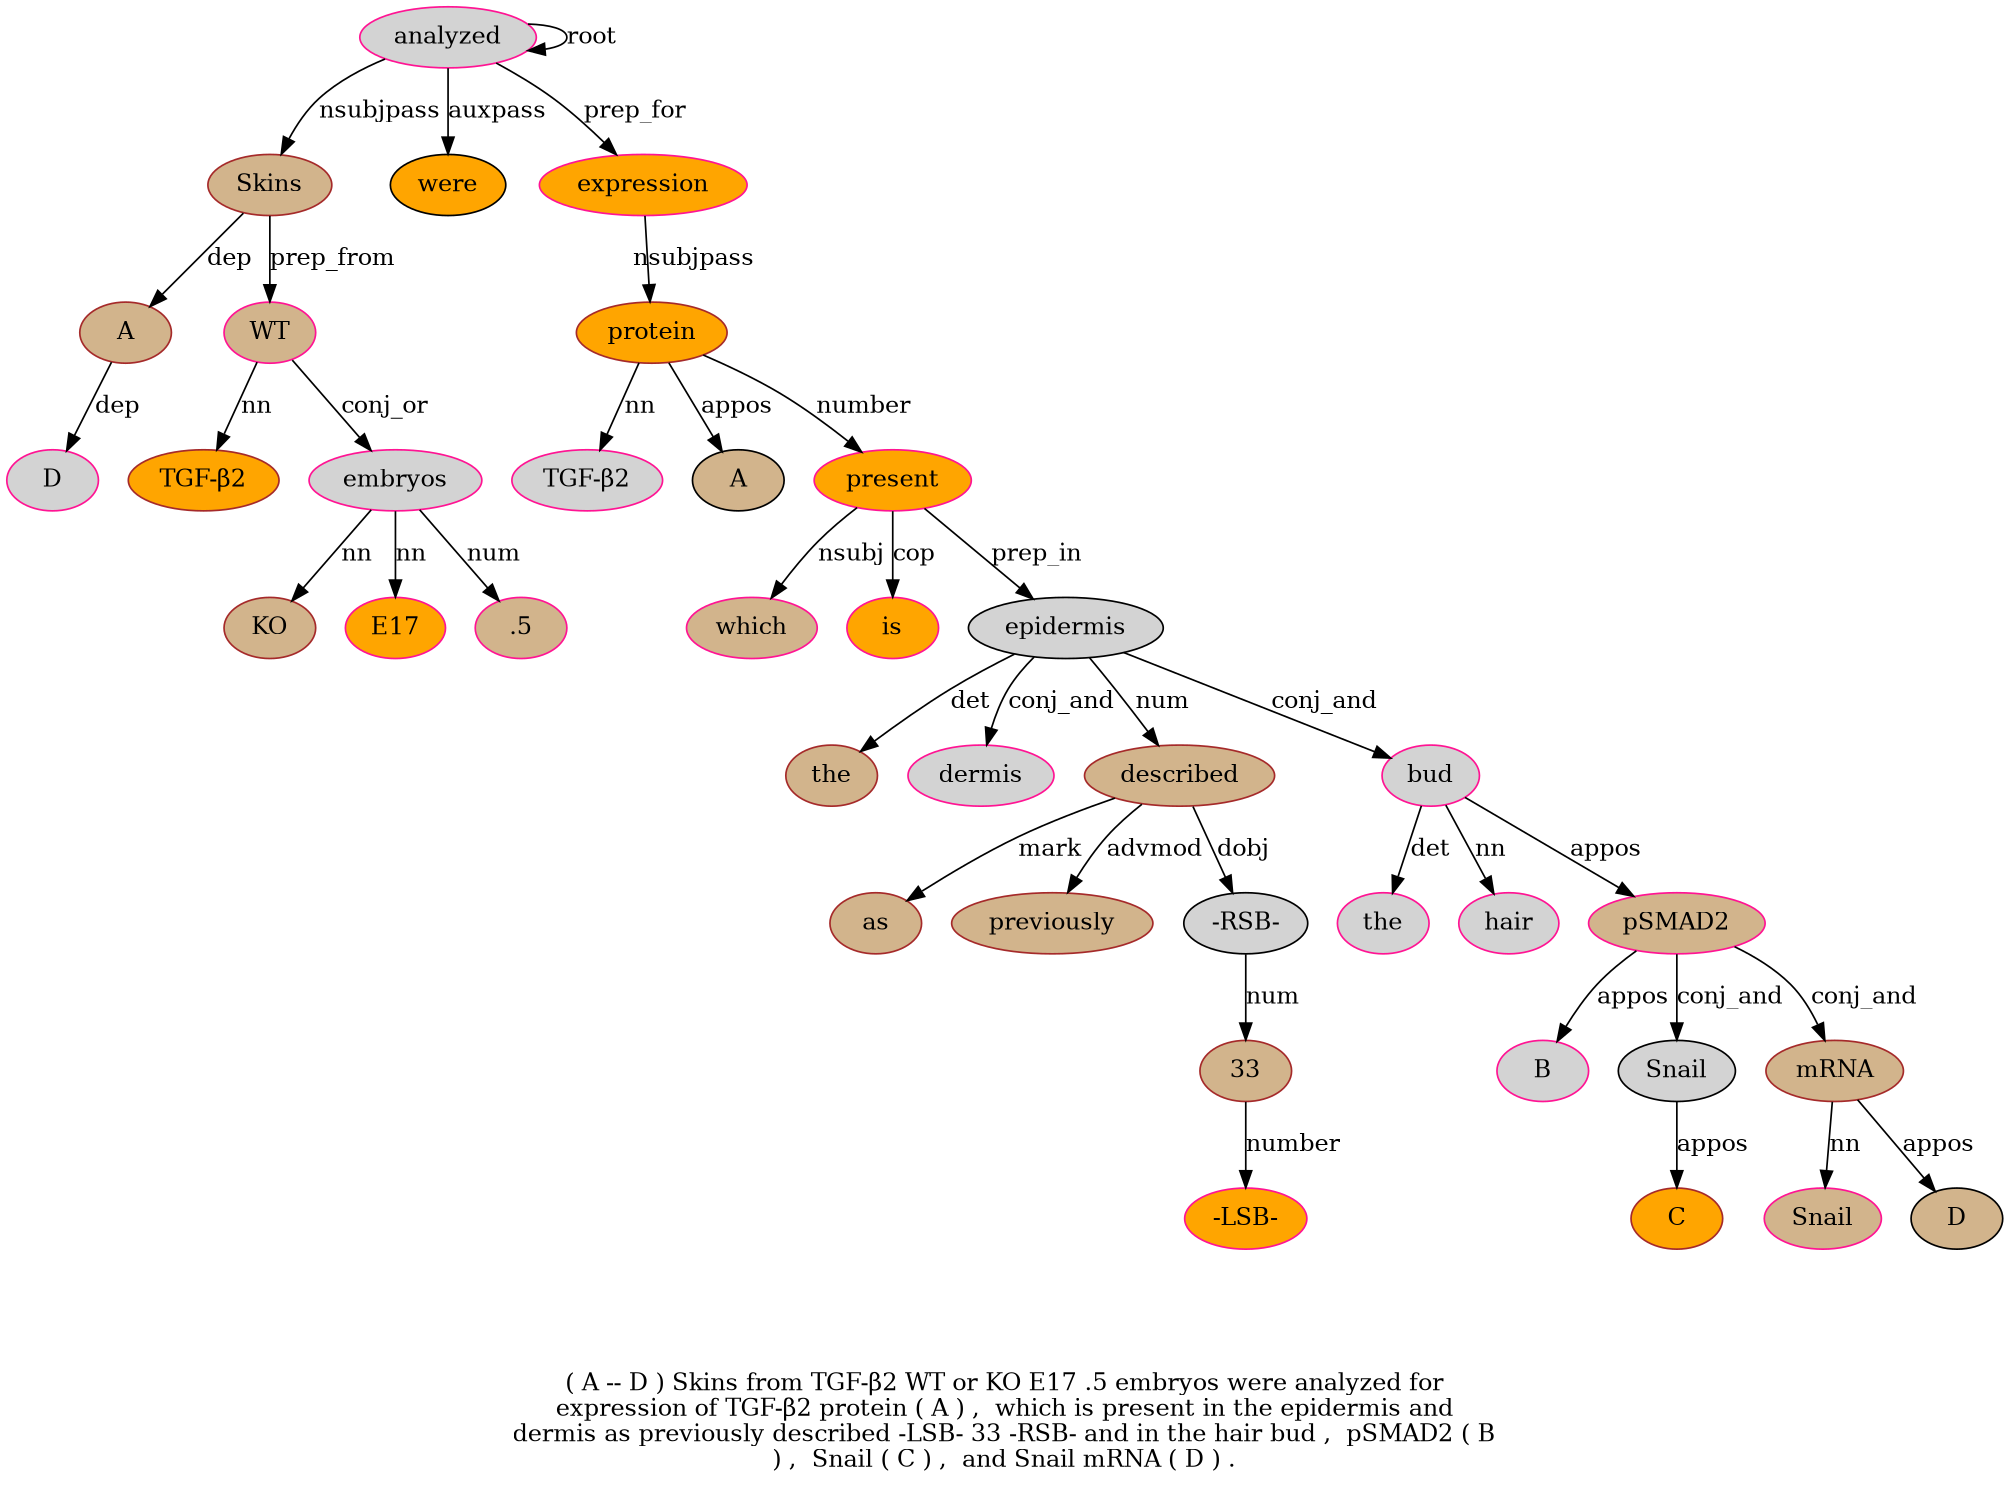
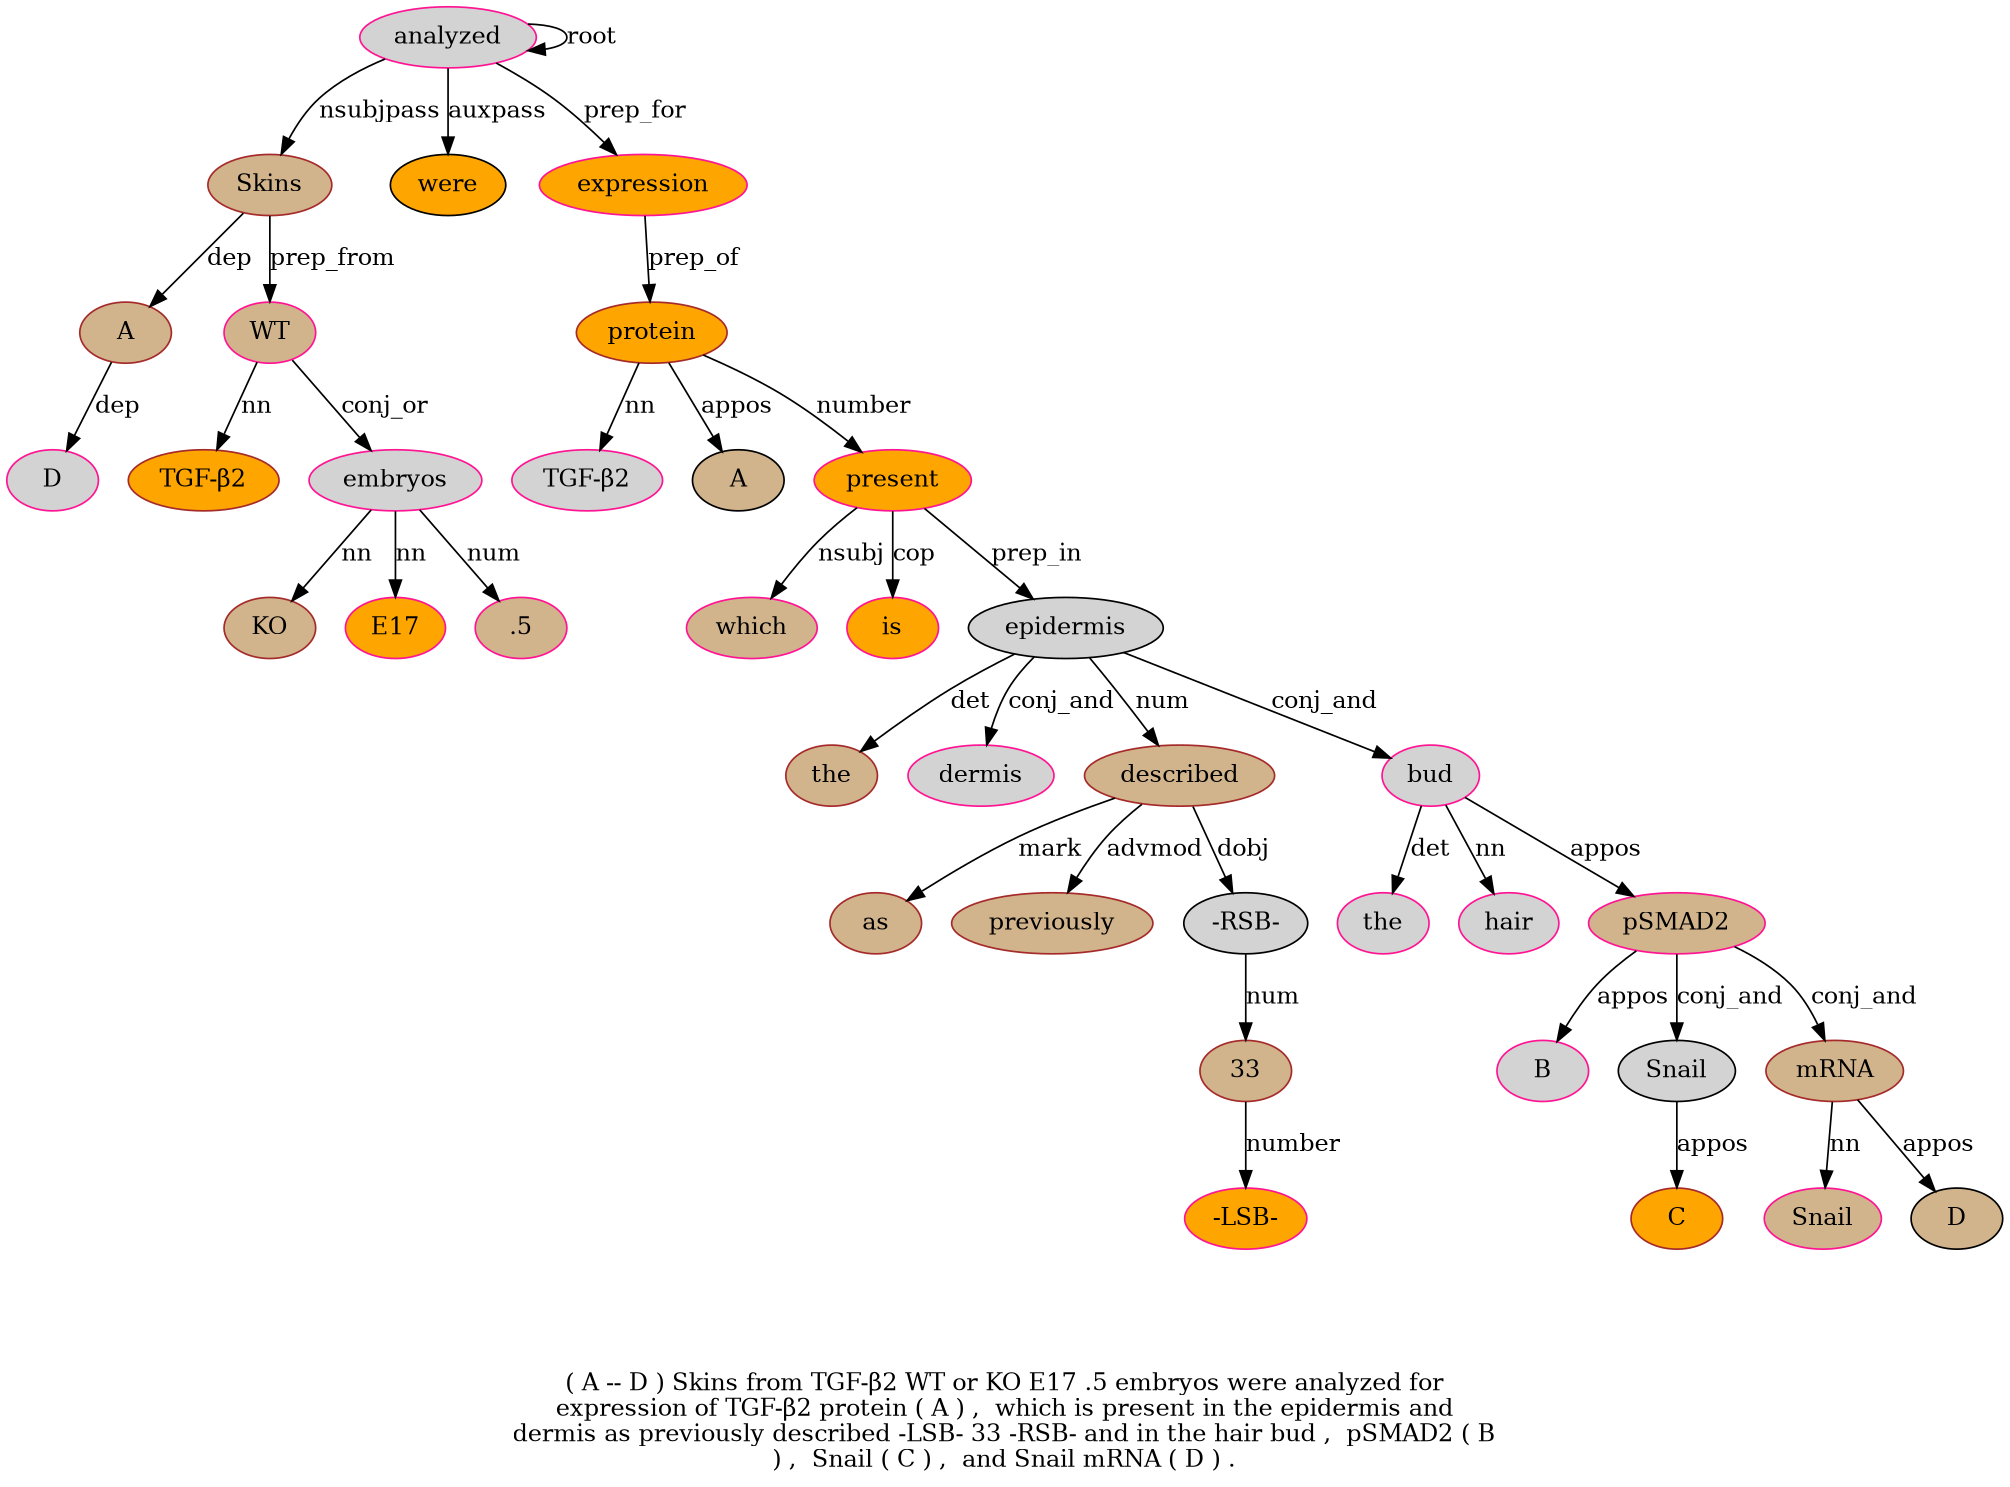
  digraph {
    label="( A -- D ) Skins from TGF-β2 WT or KO E17 .5 embryos were analyzed for\nexpression of TGF-β2 protein ( A ) ,  which is present in the epidermis and\ndermis as previously described -LSB- 33 -RSB- and in the hair bud ,  pSMAD2 ( B\n) ,  Snail ( C ) ,  and Snail mRNA ( D ) ."
    node [color=deeppink fillcolor=tan style=filled]
    n1 [color=brown label=Skins]
    n2 [color=brown label=A]
    n3 [label=WT]
    n4 [fillcolor=lightgrey label=D]
    n5 [color=brown fillcolor=orange label="TGF-β2"]
    n6 [fillcolor=lightgrey label=embryos]
    n7 [fillcolor=lightgrey label=analyzed]
    n8 [color=black fillcolor=orange label=were]
    n9 [fillcolor=orange label=expression]
    n10 [color=brown fillcolor=orange label=protein]
    n11 [color=brown label=KO]
    n12 [fillcolor=orange label=E17]
    n13 [label=.5]
    n14 [fillcolor=lightgrey label="TGF-β2"]
    n15 [color=black label=A]
    n16 [fillcolor=orange label=present]
    n17 [label=which]
    n18 [fillcolor=orange label=is]
    n19 [color=black fillcolor=lightgrey label=epidermis]
    n20 [color=brown label=the]
    n21 [fillcolor=lightgrey label=dermis]
    n22 [color=brown label=described]
    n23 [fillcolor=lightgrey label=bud]
    n24 [color=brown label=as]
    n25 [color=brown label=previously]
    n26 [color=black fillcolor=lightgrey label="-RSB-"]
    n27 [fillcolor=lightgrey label=the]
    n28 [fillcolor=lightgrey label=hair]
    n29 [label=pSMAD2]
    n30 [color=brown label=33]
    n31 [fillcolor=orange label="-LSB-"]
    n32 [fillcolor=lightgrey label=B]
    n33 [color=black fillcolor=lightgrey label=Snail]
    n34 [color=brown label=mRNA]
    n35 [color=brown fillcolor=orange label=C]
    n36 [label=Snail]
    n37 [color=black label=D]
    n1 -> n2 [label=dep]
    n1 -> n3 [label=prep_from]
    n2 -> n4 [label=dep]
    n3 -> n5 [label=nn]
    n3 -> n6 [label=conj_or]
    n6 -> n11 [label=nn]
    n6 -> n12 [label=nn]
    n6 -> n13 [label=num]
    n7 -> n1 [label=nsubjpass]
    n7 -> n7 [label=root]
    n7 -> n8 [label=auxpass]
    n7 -> n9 [label=prep_for]
-   n9 -> n10 [label=nsubjpass]
+   n9 -> n10 [label=prep_of]
    n10 -> n14 [label=nn]
    n10 -> n15 [label=appos]
    n10 -> n16 [label=number]
    n16 -> n17 [label=nsubj]
    n16 -> n18 [label=cop]
    n16 -> n19 [label=prep_in]
    n19 -> n20 [label=det]
    n19 -> n21 [label=conj_and]
    n19 -> n22 [label=num]
    n19 -> n23 [label=conj_and]
    n22 -> n24 [label=mark]
    n22 -> n25 [label=advmod]
    n22 -> n26 [label=dobj]
    n23 -> n27 [label=det]
    n23 -> n28 [label=nn]
    n23 -> n29 [label=appos]
    n26 -> n30 [label=num]
    n29 -> n32 [label=appos]
    n29 -> n33 [label=conj_and]
    n29 -> n34 [label=conj_and]
    n30 -> n31 [label=number]
    n33 -> n35 [label=appos]
    n34 -> n36 [label=nn]
    n34 -> n37 [label=appos]
  }
